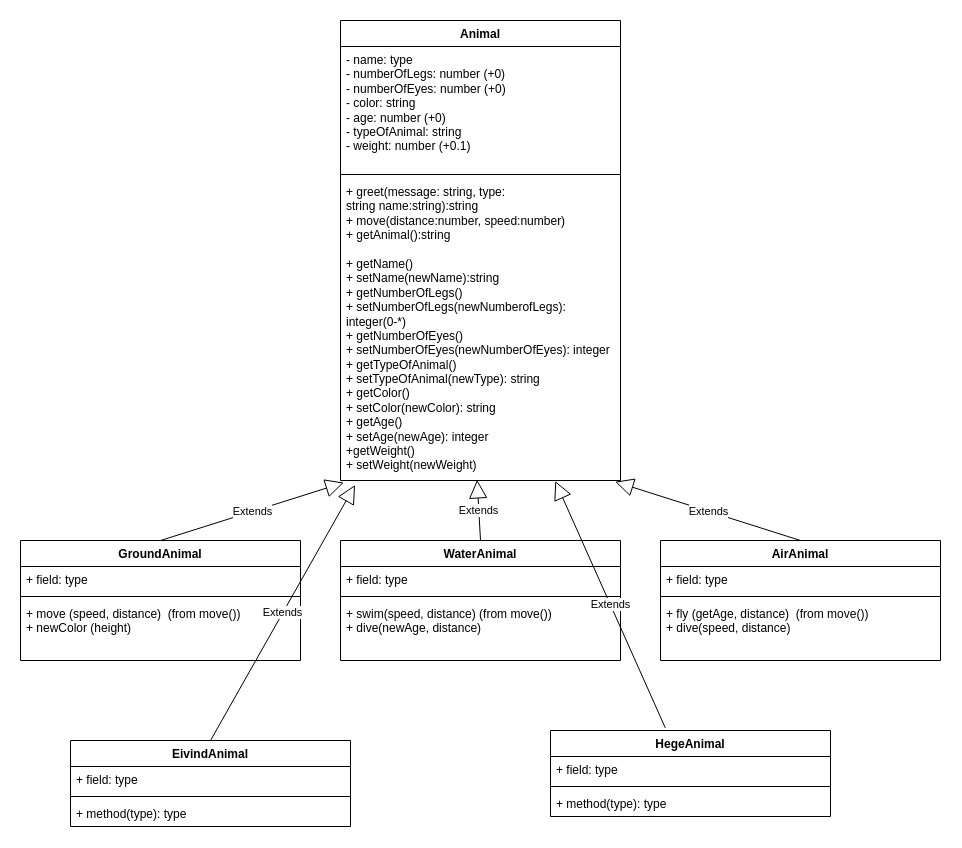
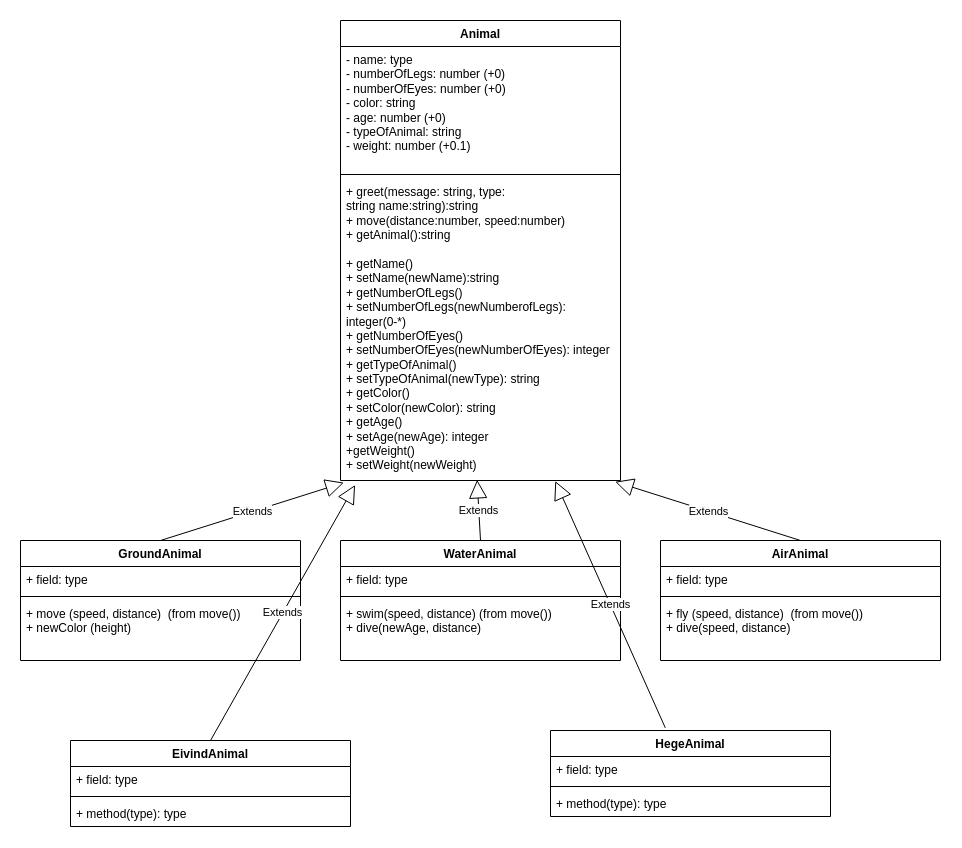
  <mxCell id="0" />
  <mxCell id="1" parent="0" />
  <mxCell id="2" value="Animal" style="swimlane;fontStyle=1;align=center;verticalAlign=top;childLayout=stackLayout;horizontal=1;startSize=26;horizontalStack=0;resizeParent=1;resizeParentMax=0;resizeLast=0;collapsible=1;marginBottom=0;whiteSpace=wrap;html=1;" vertex="1" parent="1"><mxGeometry x="340" y="20" width="280" height="460" as="geometry" /></mxCell>
  <mxCell id="3" value="&lt;div&gt;- name: type&lt;br&gt;&lt;/div&gt;- numberOfLegs: number (+0)&lt;div&gt;- numberOfEyes: number (+0)&lt;/div&gt;&lt;div&gt;- color: string&lt;/div&gt;&lt;div&gt;- age: number (+0)&lt;/div&gt;&lt;div&gt;- typeOfAnimal: string&lt;/div&gt;&lt;div&gt;- weight: number (+0.1)&lt;/div&gt;" style="text;strokeColor=none;fillColor=none;align=left;verticalAlign=top;spacingLeft=4;spacingRight=4;overflow=hidden;rotatable=0;points=[[0,0.5],[1,0.5]];portConstraint=eastwest;whiteSpace=wrap;html=1;" vertex="1" parent="2"><mxGeometry y="26" width="280" height="124" as="geometry" /></mxCell>
  <mxCell id="4" value="" style="line;strokeWidth=1;fillColor=none;align=left;verticalAlign=middle;spacingTop=-1;spacingLeft=3;spacingRight=3;rotatable=0;labelPosition=right;points=[];portConstraint=eastwest;strokeColor=inherit;" vertex="1" parent="2"><mxGeometry y="150" width="280" height="8" as="geometry" /></mxCell>
  <mxCell id="5" value="+ greet(message: string, type: string&amp;nbsp;&lt;span style=&quot;background-color: initial;&quot;&gt;name:string):string&lt;/span&gt;&lt;div&gt;+ move(distance:number, speed:number)&lt;br&gt;&lt;div&gt;&lt;div&gt;+ getAnimal():string&lt;br&gt;&lt;/div&gt;&lt;div&gt;&lt;br&gt;&lt;/div&gt;&lt;div&gt;+ getName()&lt;/div&gt;&lt;div&gt;+ setName(newName):string&lt;/div&gt;&lt;div&gt;+ getNumberOfLegs()&lt;br&gt;&lt;/div&gt;&lt;div&gt;+ setNumberOfLegs(newNumberofLegs): integer(0-*)&lt;/div&gt;&lt;div&gt;+ getNumberOfEyes()&lt;br&gt;&lt;/div&gt;&lt;div&gt;+ setNumberOfEyes(newNumberOfEyes): integer&lt;/div&gt;&lt;div&gt;+ getTypeOfAnimal()&lt;br&gt;&lt;/div&gt;&lt;div&gt;+ setTypeOfAnimal(newType): string&lt;/div&gt;&lt;div&gt;+ getColor()&lt;br&gt;&lt;/div&gt;&lt;div&gt;+ setColor(newColor): string&lt;/div&gt;&lt;div&gt;+ getAge()&lt;/div&gt;&lt;div&gt;+ setAge(newAge): integer&amp;nbsp;&lt;/div&gt;&lt;div&gt;+getWeight()&lt;/div&gt;&lt;div&gt;+ setWeight(newWeight)&lt;/div&gt;&lt;div&gt;&lt;br&gt;&lt;/div&gt;&lt;/div&gt;&lt;/div&gt;" style="text;strokeColor=none;fillColor=none;align=left;verticalAlign=top;spacingLeft=4;spacingRight=4;overflow=hidden;rotatable=0;points=[[0,0.5],[1,0.5]];portConstraint=eastwest;whiteSpace=wrap;html=1;" vertex="1" parent="2"><mxGeometry y="158" width="280" height="302" as="geometry" /></mxCell>
  <mxCell id="6" value="GroundAnimal" style="swimlane;fontStyle=1;align=center;verticalAlign=top;childLayout=stackLayout;horizontal=1;startSize=26;horizontalStack=0;resizeParent=1;resizeParentMax=0;resizeLast=0;collapsible=1;marginBottom=0;whiteSpace=wrap;html=1;" vertex="1" parent="1"><mxGeometry x="20" y="540" width="280" height="120" as="geometry" /></mxCell>
  <mxCell id="7" value="+ field: type" style="text;strokeColor=none;fillColor=none;align=left;verticalAlign=top;spacingLeft=4;spacingRight=4;overflow=hidden;rotatable=0;points=[[0,0.5],[1,0.5]];portConstraint=eastwest;whiteSpace=wrap;html=1;" vertex="1" parent="6"><mxGeometry y="26" width="280" height="26" as="geometry" /></mxCell>
  <mxCell id="8" value="" style="line;strokeWidth=1;fillColor=none;align=left;verticalAlign=middle;spacingTop=-1;spacingLeft=3;spacingRight=3;rotatable=0;labelPosition=right;points=[];portConstraint=eastwest;strokeColor=inherit;" vertex="1" parent="6"><mxGeometry y="52" width="280" height="8" as="geometry" /></mxCell>
  <mxCell id="9" value="+ move (speed, distance)&amp;nbsp;&amp;nbsp;(from move())&lt;div&gt;+ newColor (height)&lt;/div&gt;" style="text;strokeColor=none;fillColor=none;align=left;verticalAlign=top;spacingLeft=4;spacingRight=4;overflow=hidden;rotatable=0;points=[[0,0.5],[1,0.5]];portConstraint=eastwest;whiteSpace=wrap;html=1;" vertex="1" parent="6"><mxGeometry y="60" width="280" height="60" as="geometry" /></mxCell>
  <mxCell id="10" value="AirAnimal" style="swimlane;fontStyle=1;align=center;verticalAlign=top;childLayout=stackLayout;horizontal=1;startSize=26;horizontalStack=0;resizeParent=1;resizeParentMax=0;resizeLast=0;collapsible=1;marginBottom=0;whiteSpace=wrap;html=1;" vertex="1" parent="1"><mxGeometry x="660" y="540" width="280" height="120" as="geometry" /></mxCell>
  <mxCell id="11" value="+ field: type" style="text;strokeColor=none;fillColor=none;align=left;verticalAlign=top;spacingLeft=4;spacingRight=4;overflow=hidden;rotatable=0;points=[[0,0.5],[1,0.5]];portConstraint=eastwest;whiteSpace=wrap;html=1;" vertex="1" parent="10"><mxGeometry y="26" width="280" height="26" as="geometry" /></mxCell>
  <mxCell id="12" value="" style="line;strokeWidth=1;fillColor=none;align=left;verticalAlign=middle;spacingTop=-1;spacingLeft=3;spacingRight=3;rotatable=0;labelPosition=right;points=[];portConstraint=eastwest;strokeColor=inherit;" vertex="1" parent="10"><mxGeometry y="52" width="280" height="8" as="geometry" /></mxCell>
- <mxCell id="13" value="+ fly (getAge, distance)&amp;nbsp;&amp;nbsp;(from move())&lt;div&gt;+ dive(speed, distance)&lt;br&gt;&lt;/div&gt;" style="text;strokeColor=none;fillColor=none;align=left;verticalAlign=top;spacingLeft=4;spacingRight=4;overflow=hidden;rotatable=0;points=[[0,0.5],[1,0.5]];portConstraint=eastwest;whiteSpace=wrap;html=1;" vertex="1" parent="10"><mxGeometry y="60" width="280" height="60" as="geometry" /></mxCell>
+ <mxCell id="13" value="+ fly (speed, distance)&amp;nbsp;&amp;nbsp;(from move())&lt;div&gt;+ dive(speed, distance)&lt;br&gt;&lt;/div&gt;" style="text;strokeColor=none;fillColor=none;align=left;verticalAlign=top;spacingLeft=4;spacingRight=4;overflow=hidden;rotatable=0;points=[[0,0.5],[1,0.5]];portConstraint=eastwest;whiteSpace=wrap;html=1;" vertex="1" parent="10"><mxGeometry y="60" width="280" height="60" as="geometry" /></mxCell>
  <mxCell id="14" value="WaterAnimal" style="swimlane;fontStyle=1;align=center;verticalAlign=top;childLayout=stackLayout;horizontal=1;startSize=26;horizontalStack=0;resizeParent=1;resizeParentMax=0;resizeLast=0;collapsible=1;marginBottom=0;whiteSpace=wrap;html=1;" vertex="1" parent="1"><mxGeometry x="340" y="540" width="280" height="120" as="geometry" /></mxCell>
  <mxCell id="15" value="+ field: type" style="text;strokeColor=none;fillColor=none;align=left;verticalAlign=top;spacingLeft=4;spacingRight=4;overflow=hidden;rotatable=0;points=[[0,0.5],[1,0.5]];portConstraint=eastwest;whiteSpace=wrap;html=1;" vertex="1" parent="14"><mxGeometry y="26" width="280" height="26" as="geometry" /></mxCell>
  <mxCell id="16" value="" style="line;strokeWidth=1;fillColor=none;align=left;verticalAlign=middle;spacingTop=-1;spacingLeft=3;spacingRight=3;rotatable=0;labelPosition=right;points=[];portConstraint=eastwest;strokeColor=inherit;" vertex="1" parent="14"><mxGeometry y="52" width="280" height="8" as="geometry" /></mxCell>
  <mxCell id="17" value="+ swim(speed, distance) (from move())&lt;div&gt;+ dive(newAge, distance)&lt;/div&gt;" style="text;strokeColor=none;fillColor=none;align=left;verticalAlign=top;spacingLeft=4;spacingRight=4;overflow=hidden;rotatable=0;points=[[0,0.5],[1,0.5]];portConstraint=eastwest;whiteSpace=wrap;html=1;" vertex="1" parent="14"><mxGeometry y="60" width="280" height="60" as="geometry" /></mxCell>
  <mxCell id="18" value="Extends" style="endArrow=block;endSize=16;endFill=0;html=1;rounded=0;entryX=0.012;entryY=1.007;entryDx=0;entryDy=0;entryPerimeter=0;exitX=0.5;exitY=0;exitDx=0;exitDy=0;" edge="1" parent="1" source="6" target="5"><mxGeometry width="160" relative="1" as="geometry"><mxPoint x="400" y="620" as="sourcePoint" /><mxPoint x="560" y="620" as="targetPoint" /></mxGeometry></mxCell>
  <mxCell id="19" value="Extends" style="endArrow=block;endSize=16;endFill=0;html=1;rounded=0;entryX=0.488;entryY=0.998;entryDx=0;entryDy=0;entryPerimeter=0;exitX=0.5;exitY=0;exitDx=0;exitDy=0;" edge="1" parent="1" source="14" target="5"><mxGeometry width="160" relative="1" as="geometry"><mxPoint x="290" y="550" as="sourcePoint" /><mxPoint x="457" y="490" as="targetPoint" /></mxGeometry></mxCell>
  <mxCell id="20" value="Extends" style="endArrow=block;endSize=16;endFill=0;html=1;rounded=0;entryX=0.981;entryY=1.004;entryDx=0;entryDy=0;entryPerimeter=0;exitX=0.5;exitY=0;exitDx=0;exitDy=0;" edge="1" parent="1" source="10" target="5"><mxGeometry width="160" relative="1" as="geometry"><mxPoint x="300" y="560" as="sourcePoint" /><mxPoint x="467" y="500" as="targetPoint" /><Array as="points" /></mxGeometry></mxCell>
  <mxCell id="21" value="Extends" style="endArrow=block;endSize=16;endFill=0;html=1;rounded=0;entryX=0.052;entryY=1.015;entryDx=0;entryDy=0;entryPerimeter=0;exitX=0.5;exitY=0;exitDx=0;exitDy=0;" edge="1" parent="1" source="22" target="5"><mxGeometry width="160" relative="1" as="geometry"><mxPoint x="280" y="730" as="sourcePoint" /><mxPoint x="477" y="510" as="targetPoint" /></mxGeometry></mxCell>
  <mxCell id="22" value="EivindAnimal" style="swimlane;fontStyle=1;align=center;verticalAlign=top;childLayout=stackLayout;horizontal=1;startSize=26;horizontalStack=0;resizeParent=1;resizeParentMax=0;resizeLast=0;collapsible=1;marginBottom=0;whiteSpace=wrap;html=1;" vertex="1" parent="1"><mxGeometry x="70" y="740" width="280" height="86" as="geometry" /></mxCell>
  <mxCell id="23" value="+ field: type" style="text;strokeColor=none;fillColor=none;align=left;verticalAlign=top;spacingLeft=4;spacingRight=4;overflow=hidden;rotatable=0;points=[[0,0.5],[1,0.5]];portConstraint=eastwest;whiteSpace=wrap;html=1;" vertex="1" parent="22"><mxGeometry y="26" width="280" height="26" as="geometry" /></mxCell>
  <mxCell id="24" value="" style="line;strokeWidth=1;fillColor=none;align=left;verticalAlign=middle;spacingTop=-1;spacingLeft=3;spacingRight=3;rotatable=0;labelPosition=right;points=[];portConstraint=eastwest;strokeColor=inherit;" vertex="1" parent="22"><mxGeometry y="52" width="280" height="8" as="geometry" /></mxCell>
  <mxCell id="25" value="+ method(type): type" style="text;strokeColor=none;fillColor=none;align=left;verticalAlign=top;spacingLeft=4;spacingRight=4;overflow=hidden;rotatable=0;points=[[0,0.5],[1,0.5]];portConstraint=eastwest;whiteSpace=wrap;html=1;" vertex="1" parent="22"><mxGeometry y="60" width="280" height="26" as="geometry" /></mxCell>
  <mxCell id="26" value="HegeAnimal" style="swimlane;fontStyle=1;align=center;verticalAlign=top;childLayout=stackLayout;horizontal=1;startSize=26;horizontalStack=0;resizeParent=1;resizeParentMax=0;resizeLast=0;collapsible=1;marginBottom=0;whiteSpace=wrap;html=1;" vertex="1" parent="1"><mxGeometry x="550" y="730" width="280" height="86" as="geometry" /></mxCell>
  <mxCell id="27" value="+ field: type" style="text;strokeColor=none;fillColor=none;align=left;verticalAlign=top;spacingLeft=4;spacingRight=4;overflow=hidden;rotatable=0;points=[[0,0.5],[1,0.5]];portConstraint=eastwest;whiteSpace=wrap;html=1;" vertex="1" parent="26"><mxGeometry y="26" width="280" height="26" as="geometry" /></mxCell>
  <mxCell id="28" value="" style="line;strokeWidth=1;fillColor=none;align=left;verticalAlign=middle;spacingTop=-1;spacingLeft=3;spacingRight=3;rotatable=0;labelPosition=right;points=[];portConstraint=eastwest;strokeColor=inherit;" vertex="1" parent="26"><mxGeometry y="52" width="280" height="8" as="geometry" /></mxCell>
  <mxCell id="29" value="+ method(type): type" style="text;strokeColor=none;fillColor=none;align=left;verticalAlign=top;spacingLeft=4;spacingRight=4;overflow=hidden;rotatable=0;points=[[0,0.5],[1,0.5]];portConstraint=eastwest;whiteSpace=wrap;html=1;" vertex="1" parent="26"><mxGeometry y="60" width="280" height="26" as="geometry" /></mxCell>
  <mxCell id="30" value="Extends" style="endArrow=block;endSize=16;endFill=0;html=1;rounded=0;entryX=0.767;entryY=1.002;entryDx=0;entryDy=0;entryPerimeter=0;exitX=0.41;exitY=-0.031;exitDx=0;exitDy=0;exitPerimeter=0;" edge="1" parent="1" source="26" target="5"><mxGeometry width="160" relative="1" as="geometry"><mxPoint x="810" y="550" as="sourcePoint" /><mxPoint x="625" y="491" as="targetPoint" /><Array as="points" /></mxGeometry></mxCell>
